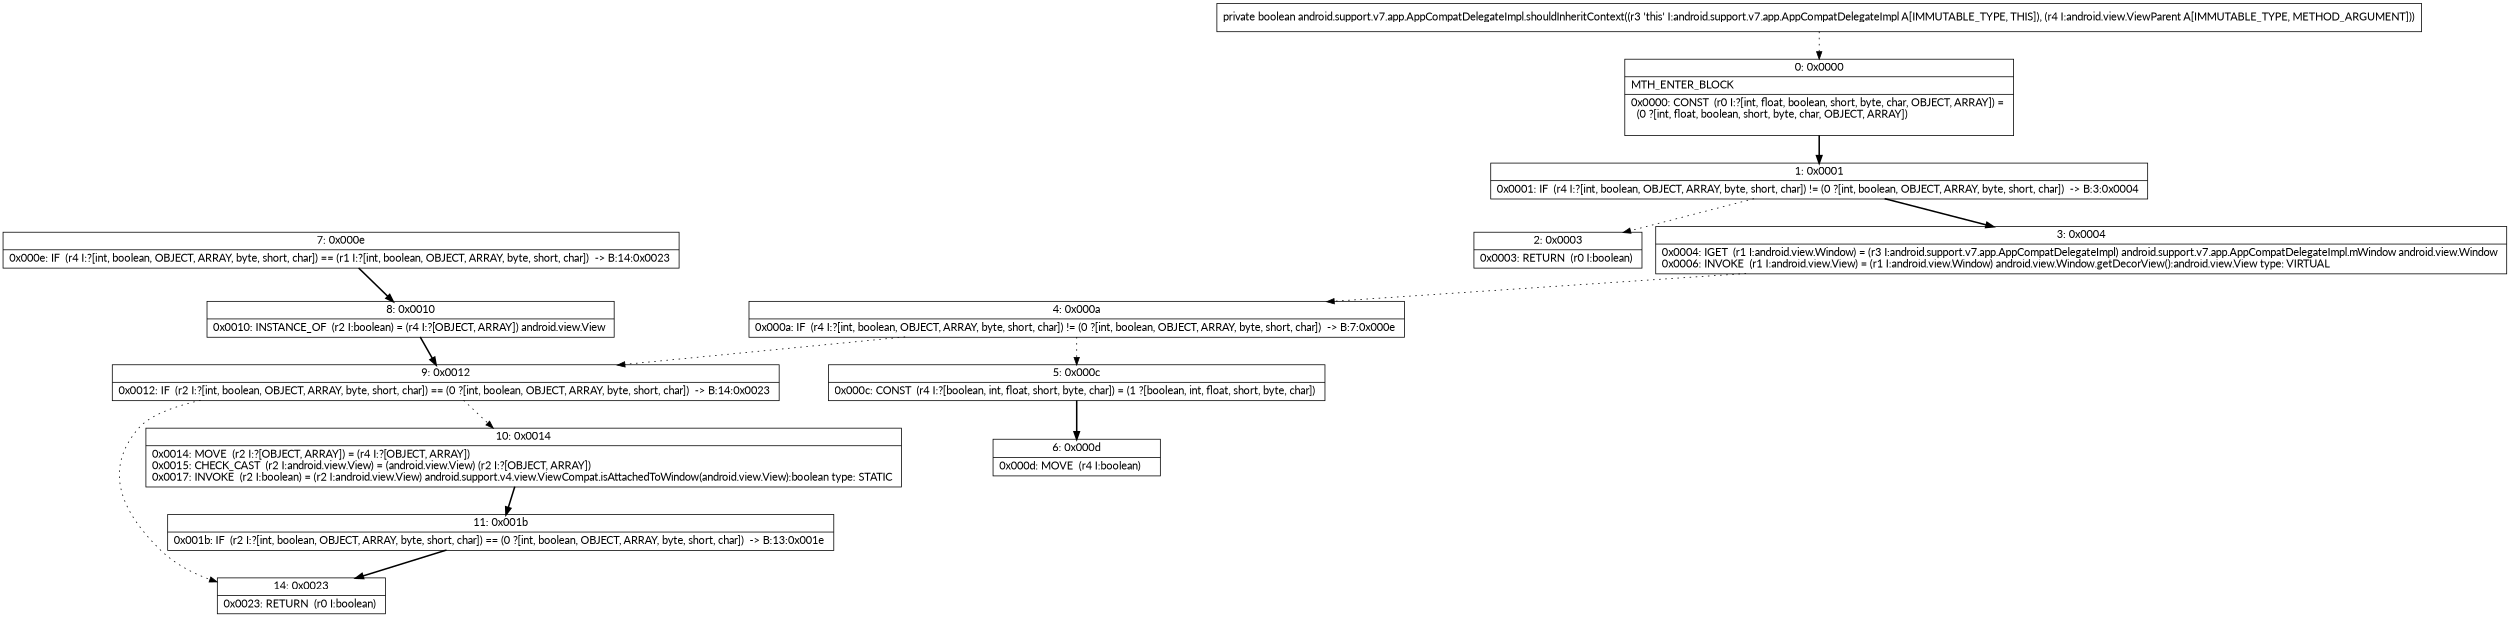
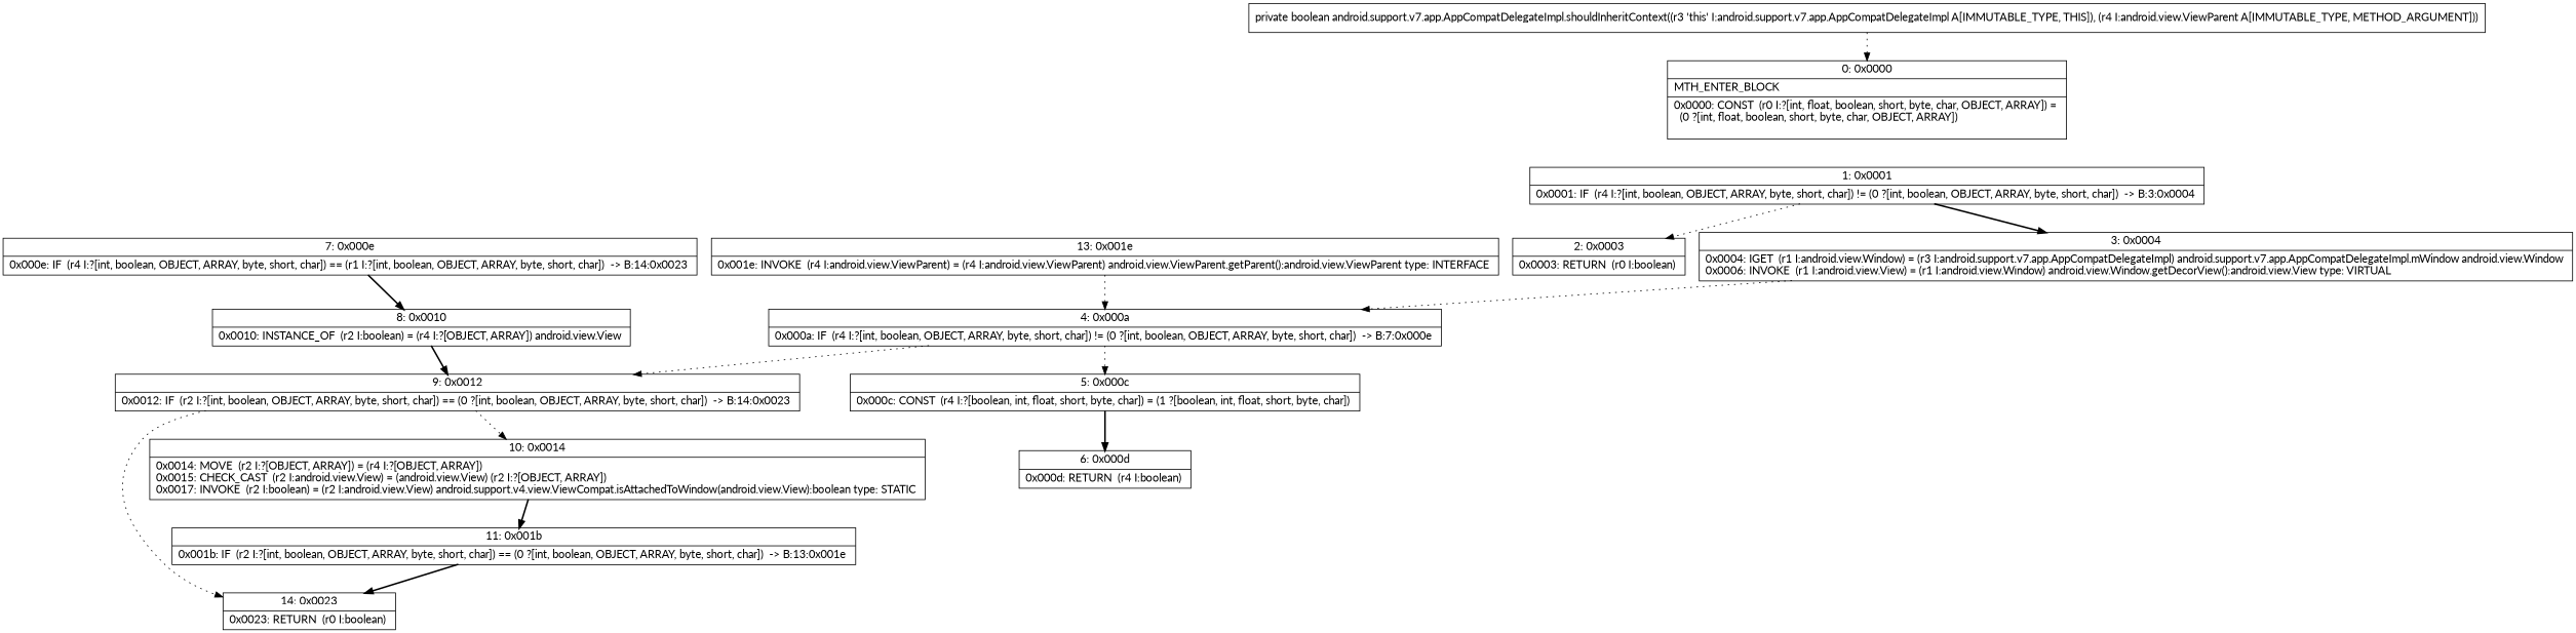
  digraph {
    fontname=Lato
    node [fontname=Lato shape=record]
    edge [fontname=Lato style=dotted]
    n1 [label="{0\:\ 0x0000|MTH_ENTER_BLOCK\l|0x0000: CONST  (r0 I:?[int, float, boolean, short, byte, char, OBJECT, ARRAY]) = \l  (0 ?[int, float, boolean, short, byte, char, OBJECT, ARRAY])\l \l}"]
    n2 [label="{1\:\ 0x0001|0x0001: IF  (r4 I:?[int, boolean, OBJECT, ARRAY, byte, short, char]) != (0 ?[int, boolean, OBJECT, ARRAY, byte, short, char])  \-\> B:3:0x0004 \l}"]
    n3 [label="{2\:\ 0x0003|0x0003: RETURN  (r0 I:boolean) \l}"]
    n4 [label="{3\:\ 0x0004|0x0004: IGET  (r1 I:android.view.Window) = (r3 I:android.support.v7.app.AppCompatDelegateImpl) android.support.v7.app.AppCompatDelegateImpl.mWindow android.view.Window \l0x0006: INVOKE  (r1 I:android.view.View) = (r1 I:android.view.Window) android.view.Window.getDecorView():android.view.View type: VIRTUAL \l}"]
    n5 [label="{4\:\ 0x000a|0x000a: IF  (r4 I:?[int, boolean, OBJECT, ARRAY, byte, short, char]) != (0 ?[int, boolean, OBJECT, ARRAY, byte, short, char])  \-\> B:7:0x000e \l}"]
    n6 [label="{5\:\ 0x000c|0x000c: CONST  (r4 I:?[boolean, int, float, short, byte, char]) = (1 ?[boolean, int, float, short, byte, char]) \l}"]
    n7 [label="{9\:\ 0x0012|0x0012: IF  (r2 I:?[int, boolean, OBJECT, ARRAY, byte, short, char]) == (0 ?[int, boolean, OBJECT, ARRAY, byte, short, char])  \-\> B:14:0x0023 \l}"]
-   n8 [label="{6\:\ 0x000d|0x000d: MOVE  (r4 I:boolean) \l}"]
+   n8 [label="{6\:\ 0x000d|0x000d: RETURN  (r4 I:boolean) \l}"]
    n9 [label="{7\:\ 0x000e|0x000e: IF  (r4 I:?[int, boolean, OBJECT, ARRAY, byte, short, char]) == (r1 I:?[int, boolean, OBJECT, ARRAY, byte, short, char])  \-\> B:14:0x0023 \l}"]
    n10 [label="{8\:\ 0x0010|0x0010: INSTANCE_OF  (r2 I:boolean) = (r4 I:?[OBJECT, ARRAY]) android.view.View \l}"]
    n11 [label="{14\:\ 0x0023|0x0023: RETURN  (r0 I:boolean) \l}"]
    n12 [label="{10\:\ 0x0014|0x0014: MOVE  (r2 I:?[OBJECT, ARRAY]) = (r4 I:?[OBJECT, ARRAY]) \l0x0015: CHECK_CAST  (r2 I:android.view.View) = (android.view.View) (r2 I:?[OBJECT, ARRAY]) \l0x0017: INVOKE  (r2 I:boolean) = (r2 I:android.view.View) android.support.v4.view.ViewCompat.isAttachedToWindow(android.view.View):boolean type: STATIC \l}"]
    n13 [label="{11\:\ 0x001b|0x001b: IF  (r2 I:?[int, boolean, OBJECT, ARRAY, byte, short, char]) == (0 ?[int, boolean, OBJECT, ARRAY, byte, short, char])  \-\> B:13:0x001e \l}"]
+   n14 [label="{13\:\ 0x001e|0x001e: INVOKE  (r4 I:android.view.ViewParent) = (r4 I:android.view.ViewParent) android.view.ViewParent.getParent():android.view.ViewParent type: INTERFACE \l}"]
    n15 [label="{private boolean android.support.v7.app.AppCompatDelegateImpl.shouldInheritContext((r3 'this' I:android.support.v7.app.AppCompatDelegateImpl A[IMMUTABLE_TYPE, THIS]), (r4 I:android.view.ViewParent A[IMMUTABLE_TYPE, METHOD_ARGUMENT])) }"]
-   n1 -> n2 [style=bold]
    n2 -> n3
    n2 -> n4 [style=bold]
    n4 -> n5
    n5 -> n6
    n5 -> n7
    n6 -> n8 [style=bold]
    n7 -> n11
    n7 -> n12
    n9 -> n10 [style=bold]
    n10 -> n7 [style=bold]
    n12 -> n13 [style=bold]
    n13 -> n11 [style=bold]
+   n14 -> n5
    n15 -> n1
  }
